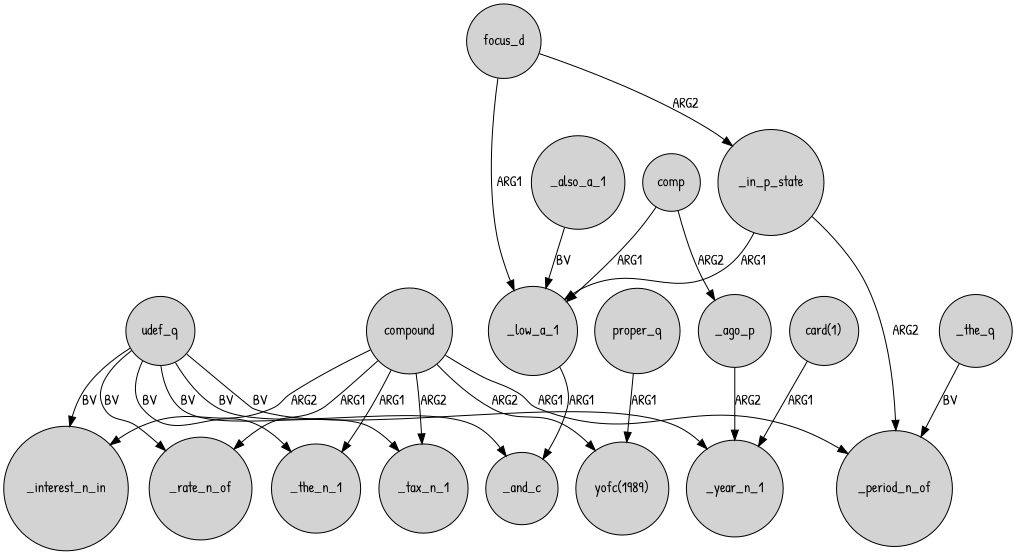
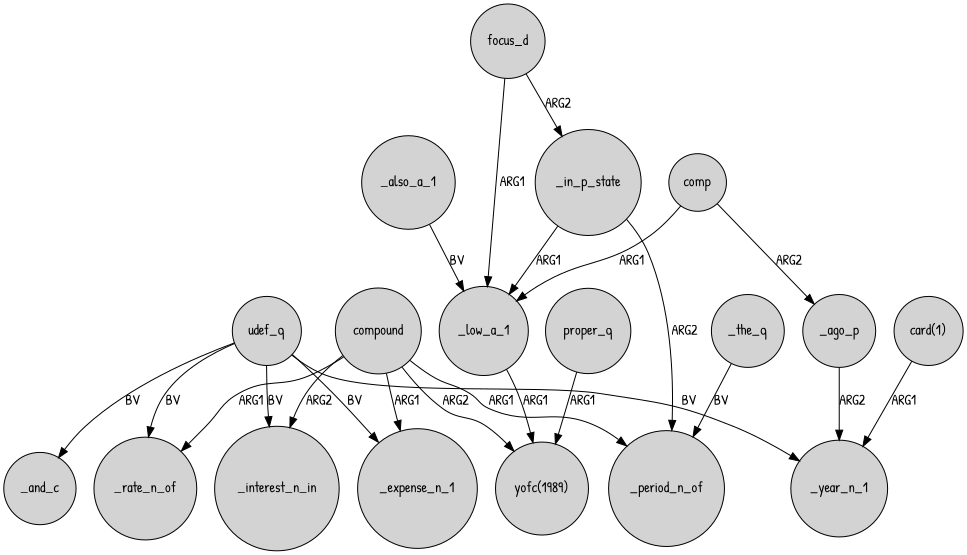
  digraph {
    fontname="Patrick Hand"
    node [fontname="Patrick Hand" shape=circle style=filled]
    edge [fontname="Patrick Hand"]
    udef_q
-   _expense_n_1 [label=_the_n_1]
+   _expense_n_1
    _and_c
    _rate_n_of
    _interest_n_in
-   _tax_n_1
    _year_n_1
    _low_a_1
    compound
    "yofc(1989)"
    _period_n_of
    focus_d
    _in_p_state
    proper_q
    _the_q
    _ago_p
    _also_a_1
    "card(1)"
    comp
    udef_q -> _expense_n_1 [label=BV]
    udef_q -> _and_c [label=BV]
    udef_q -> _rate_n_of [label=BV]
    udef_q -> _interest_n_in [label=BV]
-   udef_q -> _tax_n_1 [label=BV]
    udef_q -> _year_n_1 [label=BV]
-   _low_a_1 -> _and_c [label=ARG1]
+   _low_a_1 -> "yofc(1989)" [label=ARG1]
    compound -> _expense_n_1 [label=ARG1]
    compound -> _rate_n_of [label=ARG1]
    compound -> _interest_n_in [label=ARG2]
-   compound -> _tax_n_1 [label=ARG2]
    compound -> "yofc(1989)" [label=ARG2]
    compound -> _period_n_of [label=ARG1]
    focus_d -> _low_a_1 [label=ARG1]
    focus_d -> _in_p_state [label=ARG2]
    _in_p_state -> _low_a_1 [label=ARG1]
    _in_p_state -> _period_n_of [label=ARG2]
    proper_q -> "yofc(1989)" [label=ARG1]
    _the_q -> _period_n_of [label=BV]
    _ago_p -> _year_n_1 [label=ARG2]
    _also_a_1 -> _low_a_1 [label=BV]
    "card(1)" -> _year_n_1 [label=ARG1]
    comp -> _low_a_1 [label=ARG1]
    comp -> _ago_p [label=ARG2]
  }
